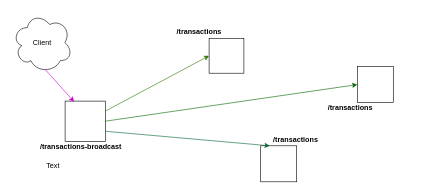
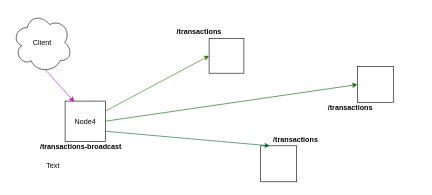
  <mxCell id="0" />
  <mxCell id="1" parent="0" />
  <mxCell id="2" value="&lt;span style=&quot;color: rgba(0 , 0 , 0 , 0) ; font-family: monospace ; font-size: 0px&quot;&gt;node&lt;/span&gt;" style="whiteSpace=wrap;html=1;aspect=fixed;" vertex="1" parent="1"><mxGeometry x="108" y="168" width="67" height="67" as="geometry" /></mxCell>
  <mxCell id="3" value="" style="whiteSpace=wrap;html=1;aspect=fixed;" vertex="1" parent="1"><mxGeometry x="348" y="63.5" width="58" height="58" as="geometry" /></mxCell>
  <mxCell id="4" value="" style="whiteSpace=wrap;html=1;aspect=fixed;" vertex="1" parent="1"><mxGeometry x="434" y="242.5" width="60" height="60" as="geometry" /></mxCell>
  <mxCell id="5" value="&lt;span style=&quot;color: rgba(0 , 0 , 0 , 0) ; font-family: monospace ; font-size: 0px&quot;&gt;%3CmxGraphModel%3E%3Croot%3E%3CmxCell%20id%3D%220%22%2F%3E%3CmxCell%20id%3D%221%22%20parent%3D%220%22%2F%3E%3CmxCell%20id%3D%222%22%20value%3D%22%22%20style%3D%22whiteSpace%3Dwrap%3Bhtml%3D1%3Baspect%3Dfixed%3B%22%20vertex%3D%221%22%20parent%3D%221%22%3E%3CmxGeometry%20x%3D%22102%22%20y%3D%22142%22%20width%3D%2260%22%20height%3D%2260%22%20as%3D%22geometry%22%2F%3E%3C%2FmxCell%3E%3C%2Froot%3E%3C%2FmxGraphModel%3E&lt;/span&gt;" style="whiteSpace=wrap;html=1;aspect=fixed;" vertex="1" parent="1"><mxGeometry x="595" y="110.5" width="60" height="60" as="geometry" /></mxCell>
+ <mxCell id="6" value="Node4" style="text;html=1;strokeColor=none;fillColor=none;align=center;verticalAlign=middle;whiteSpace=wrap;rounded=0;" vertex="1" parent="1"><mxGeometry x="121.5" y="192" width="40" height="19" as="geometry" /></mxCell>
  <mxCell id="7" value="" style="endArrow=classic;html=1;entryX=0;entryY=0.5;entryDx=0;entryDy=0;fillColor=#60a917;strokeColor=#2D7600;exitX=1;exitY=0.25;exitDx=0;exitDy=0;" edge="1" parent="1" source="2" target="3"><mxGeometry width="50" height="50" relative="1" as="geometry"><mxPoint x="346" y="234.5" as="sourcePoint" /><mxPoint x="396" y="184.5" as="targetPoint" /></mxGeometry></mxCell>
  <mxCell id="8" value="" style="endArrow=classic;html=1;entryX=0.25;entryY=0;entryDx=0;entryDy=0;fillColor=#d80073;exitX=1;exitY=0.75;exitDx=0;exitDy=0;strokeColor=#006633;" edge="1" parent="1" source="2" target="4"><mxGeometry width="50" height="50" relative="1" as="geometry"><mxPoint x="204" y="227.974" as="sourcePoint" /><mxPoint x="364" y="102.5" as="targetPoint" /></mxGeometry></mxCell>
  <mxCell id="9" value="" style="endArrow=classic;html=1;entryX=0;entryY=0.5;entryDx=0;entryDy=0;fillColor=#d80073;exitX=1;exitY=0.5;exitDx=0;exitDy=0;strokeColor=#006600;" edge="1" parent="1" source="2" target="5"><mxGeometry width="50" height="50" relative="1" as="geometry"><mxPoint x="214" y="237.974" as="sourcePoint" /><mxPoint x="374" y="112.5" as="targetPoint" /></mxGeometry></mxCell>
  <mxCell id="10" value="&lt;font color=&quot;#000000&quot;&gt;&lt;b&gt;/transactions&lt;/b&gt;&lt;/font&gt;" style="text;html=1;align=center;verticalAlign=middle;whiteSpace=wrap;rounded=0;rotation=0;" vertex="1" parent="1"><mxGeometry x="217" y="28" width="229" height="48.5" as="geometry" /></mxCell>
  <mxCell id="11" value="&lt;font color=&quot;#000000&quot;&gt;&lt;b&gt;/transactions-broadcast&lt;br&gt;&lt;br&gt;&lt;/b&gt;&lt;/font&gt;" style="text;html=1;align=center;verticalAlign=middle;whiteSpace=wrap;rounded=0;rotation=0;" vertex="1" parent="1"><mxGeometry x="20" y="227" width="229" height="48.5" as="geometry" /></mxCell>
  <mxCell id="12" value="Text" style="text;html=1;strokeColor=none;fillColor=none;align=center;verticalAlign=middle;whiteSpace=wrap;rounded=0;dashed=1;" vertex="1" parent="1"><mxGeometry x="68" y="265.5" width="40" height="20" as="geometry" /></mxCell>
  <mxCell id="13" value="Client" style="ellipse;shape=cloud;whiteSpace=wrap;html=1;" vertex="1" parent="1"><mxGeometry x="20" y="20.5" width="100" height="100" as="geometry" /></mxCell>
  <mxCell id="14" value="" style="endArrow=classic;html=1;entryX=0.224;entryY=0.015;entryDx=0;entryDy=0;fillColor=#60a917;exitX=0.55;exitY=0.95;exitDx=0;exitDy=0;exitPerimeter=0;strokeColor=#CC00CC;entryPerimeter=0;" edge="1" parent="1" source="13" target="2"><mxGeometry width="50" height="50" relative="1" as="geometry"><mxPoint x="28" y="148.25" as="sourcePoint" /><mxPoint x="201" y="56" as="targetPoint" /></mxGeometry></mxCell>
  <mxCell id="15" value="&lt;font color=&quot;#000000&quot;&gt;&lt;b&gt;/transactions&lt;/b&gt;&lt;/font&gt;" style="text;html=1;align=center;verticalAlign=middle;whiteSpace=wrap;rounded=0;rotation=0;" vertex="1" parent="1"><mxGeometry x="378" y="209" width="229" height="48.5" as="geometry" /></mxCell>
  <mxCell id="16" value="&lt;font color=&quot;#000000&quot;&gt;&lt;b&gt;/transactions&lt;/b&gt;&lt;/font&gt;" style="text;html=1;align=center;verticalAlign=middle;whiteSpace=wrap;rounded=0;rotation=0;" vertex="1" parent="1"><mxGeometry x="469" y="155" width="229" height="48.5" as="geometry" /></mxCell>
